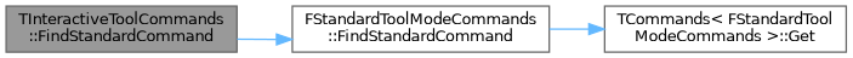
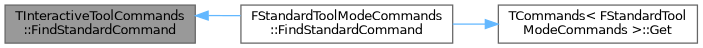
  digraph {
    rankdir=LR
    node [color=grey40 fillcolor=white fontname=Helvetica fontsize=10 shape=box style=filled]
    edge [color=steelblue1 fontname=Helvetica fontsize=10 labelfontname=Helvetica labelfontsize=10 style=solid]
    n1 [color=gray40 fillcolor=grey60 fontcolor=black height=0.2 label="TInteractiveToolCommands\l::FindStandardCommand" width=0.4]
    n2 [height=0.2 label="FStandardToolModeCommands\l::FindStandardCommand" width=0.4]
    n3 [height=0.2 label="TCommands\< FStandardTool\lModeCommands \>::Get" width=0.4]
-   n1 -> n2
+   n2 -> n1
    n2 -> n3
  }
